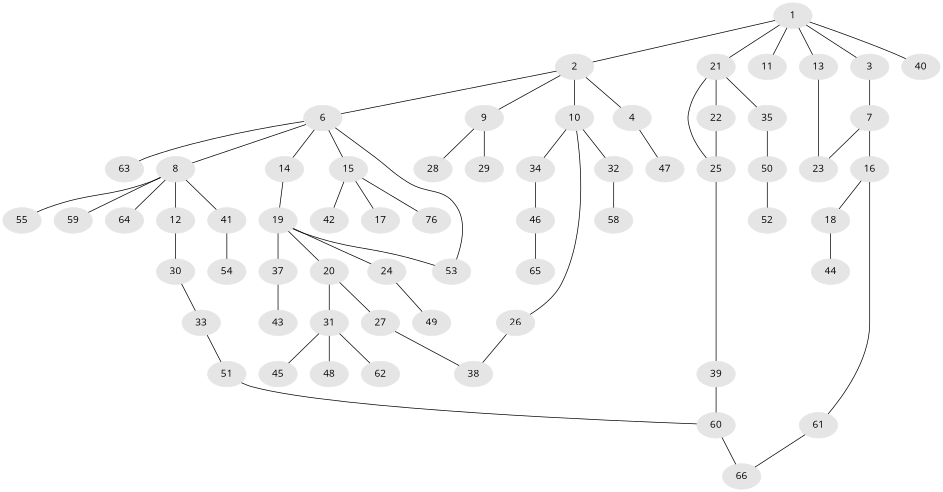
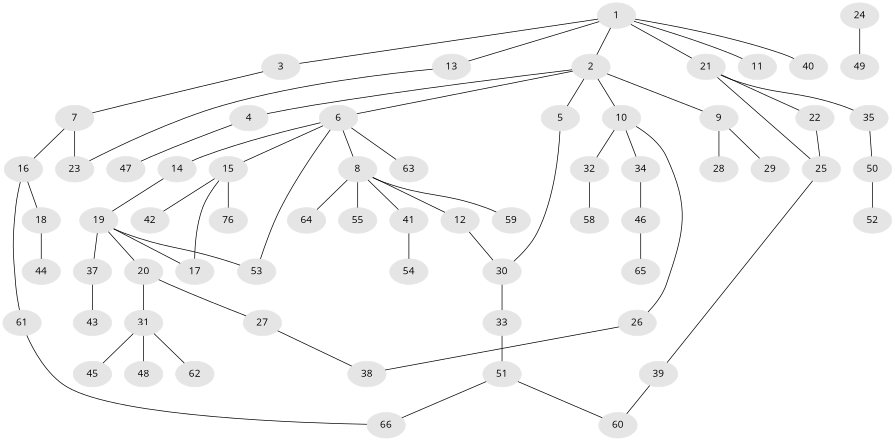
  graph {
    fontname="Open Sans"
    node [color=gray90 fontname="Open Sans" style=filled]
    edge [fontname="Open Sans" weight=1.0]
    1
    2
    3
    11
    13
    21
    40
    4
+   5
    6
    9
    10
    7
    23
    22
    25
    35
    47
    30
    8
    14
    15
    53
    63
    28
    29
    26
    32
    34
    16
    33
    12
    41
    55
    59
    64
    19
    17
    n39 [label=76]
    42
    18
    61
    54
    38
    58
    46
    20
    24
    37
    44
    66
    27
    31
    49
    43
    45
    48
    62
    39
    50
    60
    51
    65
    52
    1 -- 2
    1 -- 3
    1 -- 11
    1 -- 13
    1 -- 21
    1 -- 40
    2 -- 4
+   2 -- 5
    2 -- 6
    2 -- 9
    2 -- 10
    3 -- 7
    13 -- 23
    21 -- 22
    21 -- 25
    21 -- 35
    4 -- 47
+   5 -- 30
    6 -- 8
    6 -- 14
    6 -- 15
    6 -- 53
    6 -- 63
    9 -- 28
    9 -- 29
    10 -- 26
    10 -- 32
    10 -- 34
    7 -- 23
    7 -- 16
    22 -- 25
    25 -- 39
    35 -- 50
    30 -- 33
    8 -- 12
    8 -- 41
    8 -- 55
    8 -- 59
    8 -- 64
    14 -- 19
    15 -- 17
    15 -- n39
    15 -- 42
    26 -- 38
    32 -- 58
    34 -- 46
    16 -- 18
    16 -- 61
    33 -- 51
    12 -- 30
    41 -- 54
    19 -- 53
    19 -- 20
-   19 -- 24
+   19 -- 17
    19 -- 37
    18 -- 44
    61 -- 66
    46 -- 65
    20 -- 27
    20 -- 31
    24 -- 49
    37 -- 43
    27 -- 38
    31 -- 45
    31 -- 48
    31 -- 62
    39 -- 60
    50 -- 52
-   60 -- 66
+   51 -- 66
    51 -- 60
  }
